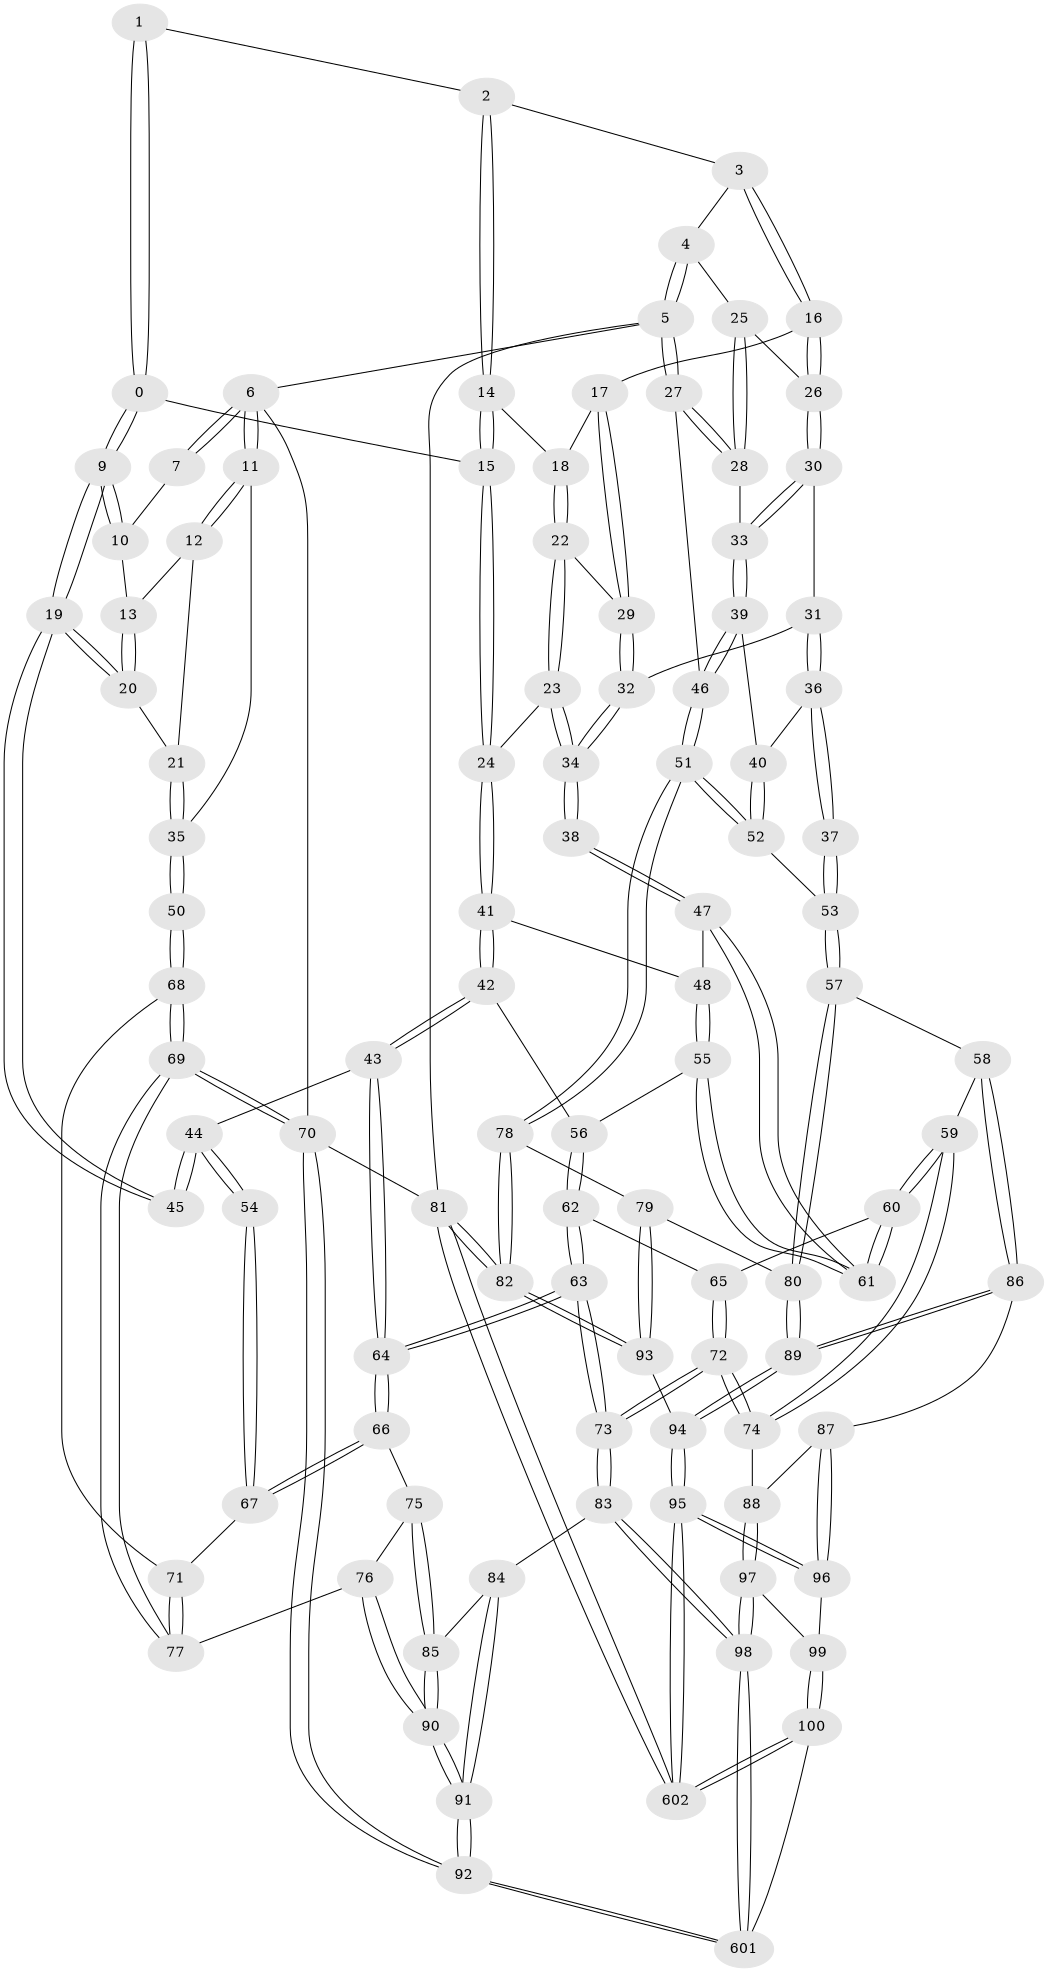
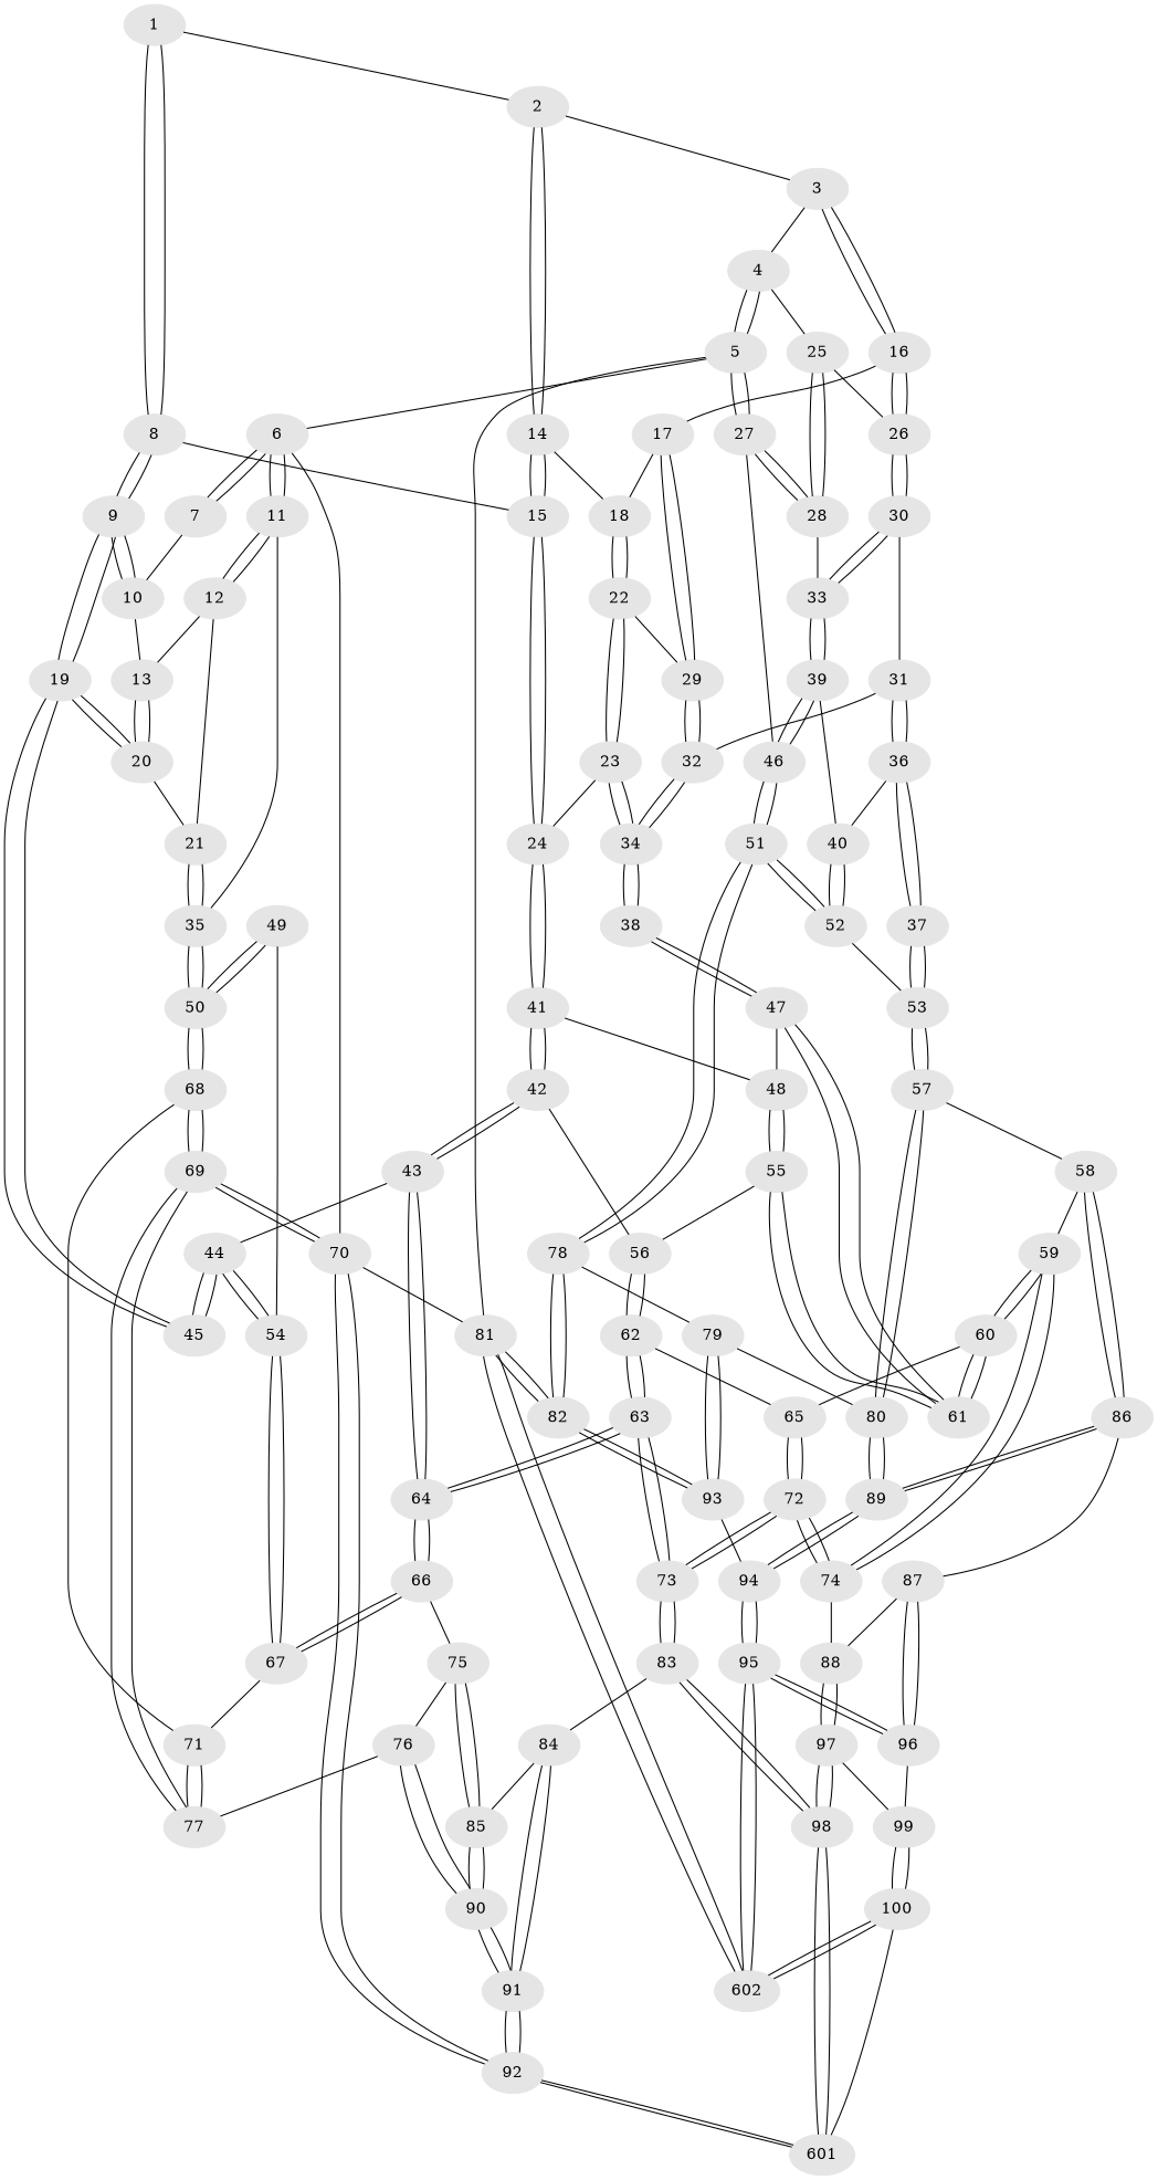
  graph {
    node [color=gray90 style=filled]
    1
    2
-   8 [label=0]
+   8
    3
    14
    9
    15
    4
    16
    18
    5
    25
    17
    26
    6
    27
    81
    28
    7
    11
    70
    46
    82
    n24 [label=602]
    10
    12
    35
    92
    13
    19
    24
    20
    45
    21
    50
    22
    41
    29
    30
    32
    23
    34
    38
    42
    48
    33
    31
    51
    39
    36
    37
    40
    47
    68
    53
    52
    57
    61
    43
    56
    55
    44
    64
    62
    54
    66
    67
+   49
    78
    71
    69
    79
    58
    80
    65
    63
    59
    86
    89
    60
    74
    87
    88
    72
    73
    83
    75
    76
    85
    77
    n91 [label=601]
    84
    98
    97
    90
    91
    93
    94
    96
    99
    95
    100
    1 -- 2
    1 -- 8
    1 -- 8
    2 -- 3
    2 -- 14
    2 -- 14
    8 -- 9
    8 -- 9
    8 -- 15
    3 -- 4
    3 -- 16
    3 -- 16
    14 -- 15
    14 -- 15
    14 -- 18
    9 -- 10
    9 -- 10
    9 -- 19
    9 -- 19
    15 -- 24
    15 -- 24
    4 -- 5
    4 -- 5
    4 -- 25
    16 -- 17
    16 -- 26
    16 -- 26
    18 -- 22
    18 -- 22
    5 -- 6
    5 -- 27
    5 -- 27
    5 -- 81
    25 -- 26
    25 -- 28
    25 -- 28
    17 -- 18
    17 -- 29
    17 -- 29
    26 -- 30
    26 -- 30
    6 -- 7
    6 -- 7
    6 -- 11
    6 -- 11
    6 -- 70
    27 -- 28
    27 -- 28
    27 -- 46
    81 -- 82
    81 -- 82
    81 -- n24
    81 -- n24
    28 -- 33
    7 -- 10
    11 -- 12
    11 -- 12
    11 -- 35
    70 -- 81
    70 -- 92
    70 -- 92
    46 -- 51
    46 -- 51
    82 -- 93
    82 -- 93
    10 -- 13
    12 -- 13
    12 -- 21
    35 -- 50
    35 -- 50
    92 -- n91
    92 -- n91
    13 -- 20
    13 -- 20
    19 -- 20
    19 -- 20
    19 -- 45
    19 -- 45
    24 -- 41
    24 -- 41
    20 -- 21
    21 -- 35
    21 -- 35
    50 -- 68
    50 -- 68
    22 -- 29
    22 -- 23
    22 -- 23
    41 -- 42
    41 -- 42
    41 -- 48
    29 -- 32
    29 -- 32
    30 -- 33
    30 -- 33
    30 -- 31
    32 -- 34
    32 -- 34
    23 -- 24
    23 -- 34
    23 -- 34
    34 -- 38
    34 -- 38
    38 -- 47
    38 -- 47
    42 -- 43
    42 -- 43
    42 -- 56
    48 -- 55
    48 -- 55
    33 -- 39
    33 -- 39
    31 -- 32
    31 -- 36
    31 -- 36
    51 -- 52
    51 -- 52
    51 -- 78
    51 -- 78
    39 -- 46
    39 -- 46
    39 -- 40
    36 -- 37
    36 -- 37
    36 -- 40
    37 -- 53
    37 -- 53
    40 -- 52
    40 -- 52
    47 -- 48
    47 -- 61
    47 -- 61
    68 -- 71
    68 -- 69
    68 -- 69
    53 -- 57
    53 -- 57
    52 -- 53
    57 -- 58
    57 -- 80
    57 -- 80
    43 -- 44
    43 -- 64
    43 -- 64
    56 -- 62
    56 -- 62
    55 -- 61
    55 -- 61
    55 -- 56
    44 -- 45
    44 -- 45
    44 -- 54
    44 -- 54
    64 -- 66
    64 -- 66
    62 -- 65
    62 -- 63
    62 -- 63
    54 -- 67
    54 -- 67
    66 -- 67
    66 -- 67
    66 -- 75
    67 -- 71
+   49 -- 50
+   49 -- 50
+   49 -- 54
    78 -- 82
    78 -- 82
    78 -- 79
    71 -- 77
    71 -- 77
    69 -- 70
    69 -- 70
    69 -- 77
    69 -- 77
    79 -- 80
    79 -- 93
    79 -- 93
    58 -- 59
    58 -- 86
    58 -- 86
    80 -- 89
    80 -- 89
    65 -- 72
    65 -- 72
    63 -- 64
    63 -- 64
    63 -- 73
    63 -- 73
    59 -- 60
    59 -- 60
    59 -- 74
    59 -- 74
    86 -- 89
    86 -- 89
    86 -- 87
    89 -- 94
    89 -- 94
    60 -- 61
    60 -- 61
    60 -- 65
    74 -- 88
    87 -- 88
    87 -- 96
    87 -- 96
    88 -- 97
    88 -- 97
    72 -- 74
    72 -- 74
    72 -- 73
    72 -- 73
    73 -- 83
    73 -- 83
    83 -- 84
    83 -- 98
    83 -- 98
    75 -- 76
    75 -- 85
    75 -- 85
    76 -- 77
    76 -- 90
    76 -- 90
    85 -- 90
    85 -- 90
    84 -- 85
    84 -- 91
    84 -- 91
    98 -- n91
    98 -- n91
    97 -- 98
    97 -- 98
    97 -- 99
    90 -- 91
    90 -- 91
    91 -- 92
    91 -- 92
    93 -- 94
    94 -- 95
    94 -- 95
    96 -- 99
    99 -- 100
    99 -- 100
    95 -- n24
    95 -- n24
    95 -- 96
    95 -- 96
    100 -- n24
    100 -- n24
    100 -- n91
  }
